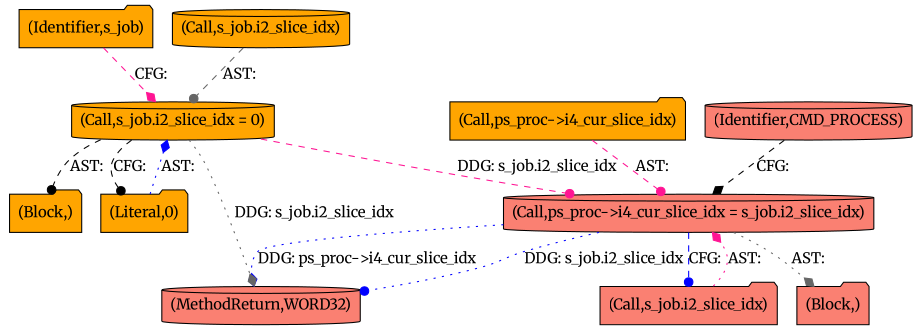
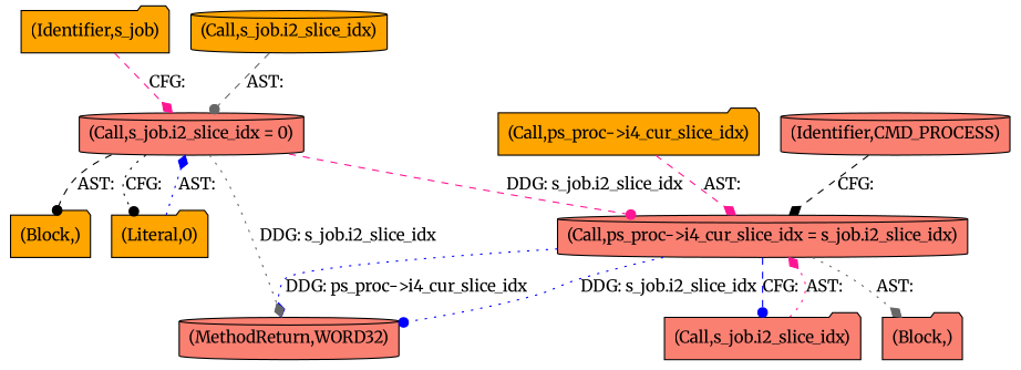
  digraph {
    fontname=Merriweather
    node [fillcolor=salmon fontname=Merriweather shape=folder style=filled]
    edge [arrowhead=diamond color=blue fontname=Merriweather style=dotted]
    n1 [label="(Call,ps_proc->i4_cur_slice_idx = s_job.i2_slice_idx)" shape=cylinder]
    n2 [label="(MethodReturn,WORD32)" shape=cylinder]
    n3 [label="(Call,s_job.i2_slice_idx)"]
    n4 [label="(Block,)"]
-   n5 [fillcolor=orange label="(Call,s_job.i2_slice_idx = 0)" shape=cylinder]
+   n5 [label="(Call,s_job.i2_slice_idx = 0)" shape=cylinder]
    n6 [fillcolor=orange label="(Block,)"]
    n7 [fillcolor=orange label="(Literal,0)"]
    n8 [fillcolor=orange label="(Identifier,s_job)"]
    n9 [fillcolor=orange label="(Call,ps_proc->i4_cur_slice_idx)"]
    n10 [fillcolor=orange label="(Call,s_job.i2_slice_idx)" shape=cylinder]
    n11 [label="(Identifier,CMD_PROCESS)" shape=cylinder]
    n1 -> n2 [arrowhead=dot label="DDG: s_job.i2_slice_idx"]
    n1 -> n2 [label="DDG: ps_proc->i4_cur_slice_idx"]
    n1 -> n3 [arrowhead=dot label="CFG: " style=dashed]
    n1 -> n4 [color=gray40 label="AST: "]
    n3 -> n1 [color=deeppink label="AST: "]
    n5 -> n1 [arrowhead=dot color=deeppink label="DDG: s_job.i2_slice_idx" style=dashed]
    n5 -> n2 [color=gray40 label="DDG: s_job.i2_slice_idx"]
    n5 -> n6 [arrowhead=dot color=black label="AST: " style=dashed]
-   n5 -> n7 [arrowhead=dot color=black label="CFG: " style=dashed]
+   n5 -> n7 [arrowhead=dot color=black label="CFG: "]
    n7 -> n5 [label="AST: "]
    n8 -> n5 [color=deeppink label="CFG: " style=dashed]
-   n9 -> n1 [arrowhead=dot color=deeppink label="AST: " style=dashed]
+   n9 -> n1 [color=deeppink label="AST: " style=dashed]
    n10 -> n5 [arrowhead=dot color=gray40 label="AST: " style=dashed]
    n11 -> n1 [color=black label="CFG: " style=dashed]
  }
